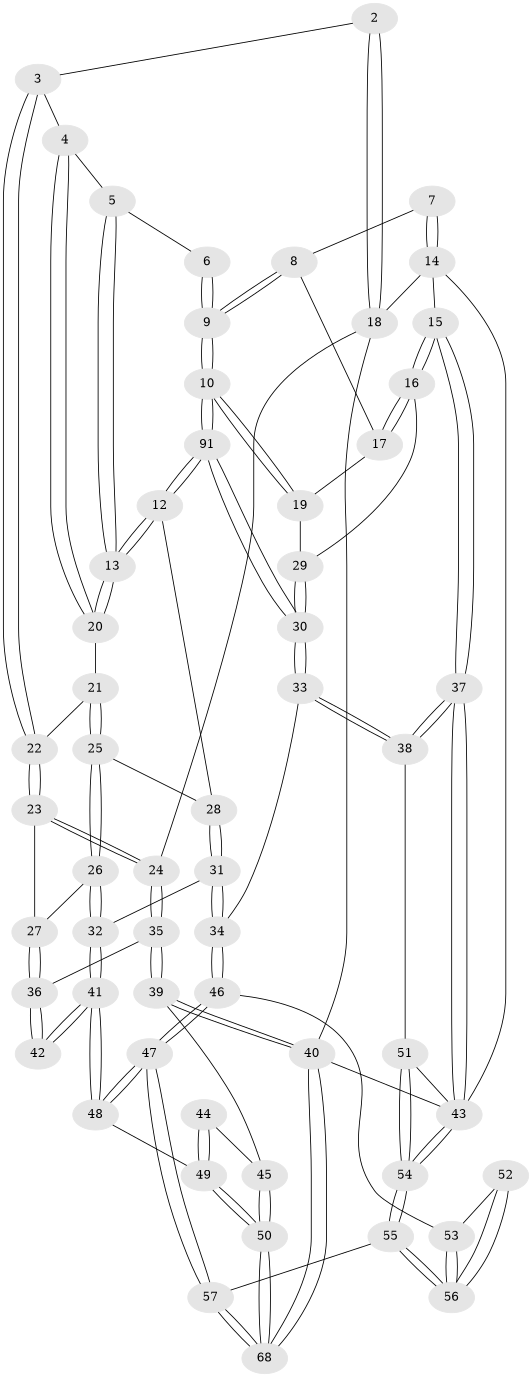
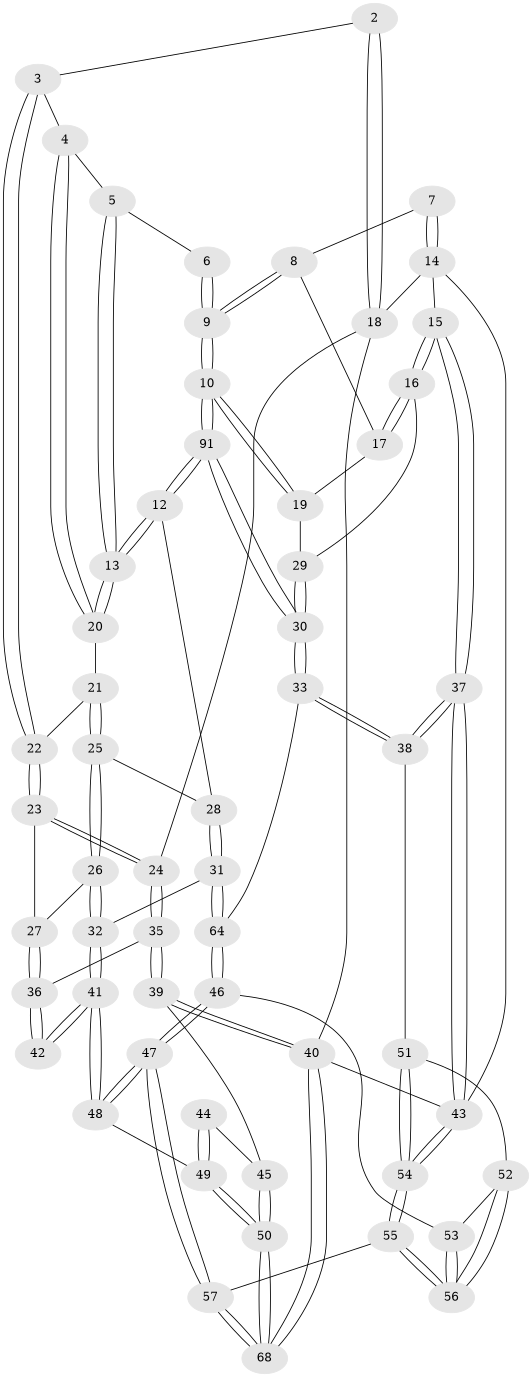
  graph {
    node [color=gray90 style=filled]
    2
    3
    18
    7
    8
    14
    4
    22
    24
    40
    5
    20
    23
    6
    13
    21
    9
    10
    17
    15
    43
    19
    n23 [label=91]
    12
    30
    29
    28
    33
    31
    16
    37
    54
    38
    35
    n35 [label=68]
    25
    26
    27
    36
    39
    32
    41
    42
-   34
+   34 [label=64]
    46
    48
    51
    47
    53
    45
    52
    50
    49
    44
    55
    57
    56
    2 -- 3
    2 -- 18
    2 -- 18
    3 -- 4
    3 -- 22
    3 -- 22
    18 -- 24
    18 -- 40
    7 -- 8
    7 -- 14
    7 -- 14
    8 -- 9
    8 -- 9
    8 -- 17
    14 -- 18
    14 -- 15
    14 -- 43
    4 -- 5
    4 -- 20
    4 -- 20
    22 -- 23
    22 -- 23
    24 -- 35
    24 -- 35
    40 -- 43
    40 -- n35
    40 -- n35
    5 -- 6
    5 -- 13
    5 -- 13
    20 -- 21
    23 -- 24
    23 -- 24
    23 -- 27
    6 -- 9
    6 -- 9
    13 -- 20
    13 -- 20
    21 -- 22
    21 -- 25
    21 -- 25
    9 -- 10
    9 -- 10
    10 -- 19
    10 -- 19
    10 -- n23
    10 -- n23
    17 -- 19
    15 -- 16
    15 -- 16
    15 -- 37
    15 -- 37
    43 -- 54
    43 -- 54
    19 -- 29
    n23 -- 12
    n23 -- 12
    n23 -- 30
    n23 -- 30
    12 -- 13
    12 -- 13
    12 -- 28
    30 -- 33
    30 -- 33
    29 -- 30
    29 -- 30
    28 -- 31
    28 -- 31
    33 -- 38
    33 -- 38
    33 -- 34
    31 -- 32
    31 -- 34
    31 -- 34
    16 -- 17
    16 -- 17
    16 -- 29
    37 -- 43
    37 -- 43
    37 -- 38
    37 -- 38
    54 -- 55
    54 -- 55
    38 -- 51
    35 -- 36
    35 -- 39
    35 -- 39
    25 -- 28
    25 -- 26
    25 -- 26
    26 -- 27
    26 -- 32
    26 -- 32
    27 -- 36
    27 -- 36
    36 -- 42
    36 -- 42
    39 -- 40
    39 -- 40
    39 -- 45
    32 -- 41
    32 -- 41
    41 -- 42
    41 -- 42
    41 -- 48
    41 -- 48
    34 -- 46
    34 -- 46
    46 -- 47
    46 -- 47
    46 -- 53
    48 -- 49
    51 -- 54
    51 -- 54
-   51 -- 43
+   51 -- 52
    47 -- 48
    47 -- 48
    47 -- 57
    47 -- 57
    53 -- 56
    53 -- 56
    45 -- 50
    45 -- 50
    52 -- 53
    52 -- 56
    52 -- 56
    50 -- n35
    50 -- n35
    49 -- 50
    49 -- 50
    44 -- 45
    44 -- 49
    44 -- 49
    55 -- 57
    55 -- 56
    55 -- 56
    57 -- n35
    57 -- n35
  }
